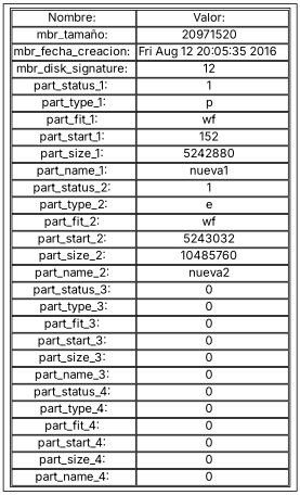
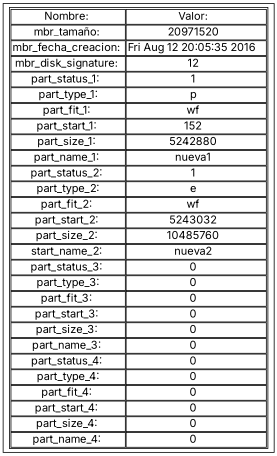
  digraph {
    fontname=Inter
-   n1 [label=<<TABLE border="1" cellspacing="1" cellpadding="1"  > <TR> <TD border="1" >Nombre: </TD> <TD border="1" >Valor:  </TD> </TR> <TR> <TD border="1" >mbr_tamaño: </TD> <TD border="1" >20971520  </TD> </TR> <TR> <TD border="1" >mbr_fecha_creacion: </TD> <TD border="1" >Fri Aug 12 20:05:35 2016   </TD> </TR> <TR> <TD border="1" >mbr_disk_signature: </TD> <TD border="1" >12  </TD> </TR> <TR> <TD border="1" >part_status_1:  </TD> <TD border="1" >1  </TD> </TR> <TR> <TD border="1" >part_type_1:</TD> <TD border="1" >p  </TD> </TR> <TR> <TD border="1" >part_fit_1: </TD> <TD border="1" >wf  </TD> </TR> <TR> <TD border="1" >part_start_1: </TD> <TD border="1" >152  </TD> </TR> <TR> <TD border="1" >part_size_1: </TD> <TD border="1" >5242880  </TD> </TR> <TR> <TD border="1" >part_name_1: </TD> <TD border="1" >nueva1  </TD> </TR> <TR> <TD border="1" >part_status_2: </TD> <TD border="1" >1  </TD> </TR> <TR> <TD border="1" >part_type_2:</TD> <TD border="1" >e  </TD> </TR> <TR> <TD border="1" >part_fit_2: </TD> <TD border="1" >wf  </TD> </TR> <TR> <TD border="1" >part_start_2: </TD> <TD border="1" >5243032  </TD> </TR> <TR> <TD border="1" >part_size_2: </TD> <TD border="1" >10485760  </TD> </TR> <TR> <TD border="1" >part_name_2: </TD> <TD border="1" >nueva2  </TD> </TR> <TR> <TD border="1" >part_status_3: </TD> <TD border="1" >0  </TD> </TR> <TR> <TD border="1" >part_type_3:</TD> <TD border="1" >0  </TD> </TR> <TR> <TD border="1" >part_fit_3: </TD> <TD border="1" >0  </TD> </TR> <TR> <TD border="1" >part_start_3: </TD> <TD border="1" >0  </TD> </TR> <TR> <TD border="1" >part_size_3: </TD> <TD border="1" >0  </TD> </TR> <TR> <TD border="1" >part_name_3: </TD> <TD border="1" >0  </TD> </TR> <TR> <TD border="1" >part_status_4: </TD> <TD border="1" >0  </TD> </TR> <TR> <TD border="1" >part_type_4:</TD> <TD border="1" >0  </TD> </TR> <TR> <TD border="1" >part_fit_4: </TD> <TD border="1" >0  </TD> </TR> <TR> <TD border="1" >part_start_4: </TD> <TD border="1" >0  </TD> </TR> <TR> <TD border="1" >part_size_4: </TD> <TD border="1" >0  </TD> </TR> <TR> <TD border="1" >part_name_4: </TD> <TD border="1" >0  </TD> </TR> </TABLE>> shape=record fontname=Inter]
+   n1 [label=<<TABLE border="1" cellspacing="1" cellpadding="1"  > <TR> <TD border="1" >Nombre: </TD> <TD border="1" >Valor:  </TD> </TR> <TR> <TD border="1" >mbr_tamaño: </TD> <TD border="1" >20971520  </TD> </TR> <TR> <TD border="1" >mbr_fecha_creacion: </TD> <TD border="1" >Fri Aug 12 20:05:35 2016   </TD> </TR> <TR> <TD border="1" >mbr_disk_signature: </TD> <TD border="1" >12  </TD> </TR> <TR> <TD border="1" >part_status_1:  </TD> <TD border="1" >1  </TD> </TR> <TR> <TD border="1" >part_type_1:</TD> <TD border="1" >p  </TD> </TR> <TR> <TD border="1" >part_fit_1: </TD> <TD border="1" >wf  </TD> </TR> <TR> <TD border="1" >part_start_1: </TD> <TD border="1" >152  </TD> </TR> <TR> <TD border="1" >part_size_1: </TD> <TD border="1" >5242880  </TD> </TR> <TR> <TD border="1" >part_name_1: </TD> <TD border="1" >nueva1  </TD> </TR> <TR> <TD border="1" >part_status_2: </TD> <TD border="1" >1  </TD> </TR> <TR> <TD border="1" >part_type_2:</TD> <TD border="1" >e  </TD> </TR> <TR> <TD border="1" >part_fit_2: </TD> <TD border="1" >wf  </TD> </TR> <TR> <TD border="1" >part_start_2: </TD> <TD border="1" >5243032  </TD> </TR> <TR> <TD border="1" >part_size_2: </TD> <TD border="1" >10485760  </TD> </TR> <TR> <TD border="1" >start_name_2: </TD> <TD border="1" >nueva2  </TD> </TR> <TR> <TD border="1" >part_status_3: </TD> <TD border="1" >0  </TD> </TR> <TR> <TD border="1" >part_type_3:</TD> <TD border="1" >0  </TD> </TR> <TR> <TD border="1" >part_fit_3: </TD> <TD border="1" >0  </TD> </TR> <TR> <TD border="1" >part_start_3: </TD> <TD border="1" >0  </TD> </TR> <TR> <TD border="1" >part_size_3: </TD> <TD border="1" >0  </TD> </TR> <TR> <TD border="1" >part_name_3: </TD> <TD border="1" >0  </TD> </TR> <TR> <TD border="1" >part_status_4: </TD> <TD border="1" >0  </TD> </TR> <TR> <TD border="1" >part_type_4:</TD> <TD border="1" >0  </TD> </TR> <TR> <TD border="1" >part_fit_4: </TD> <TD border="1" >0  </TD> </TR> <TR> <TD border="1" >part_start_4: </TD> <TD border="1" >0  </TD> </TR> <TR> <TD border="1" >part_size_4: </TD> <TD border="1" >0  </TD> </TR> <TR> <TD border="1" >part_name_4: </TD> <TD border="1" >0  </TD> </TR> </TABLE>> shape=record fontname=Inter]
  }
